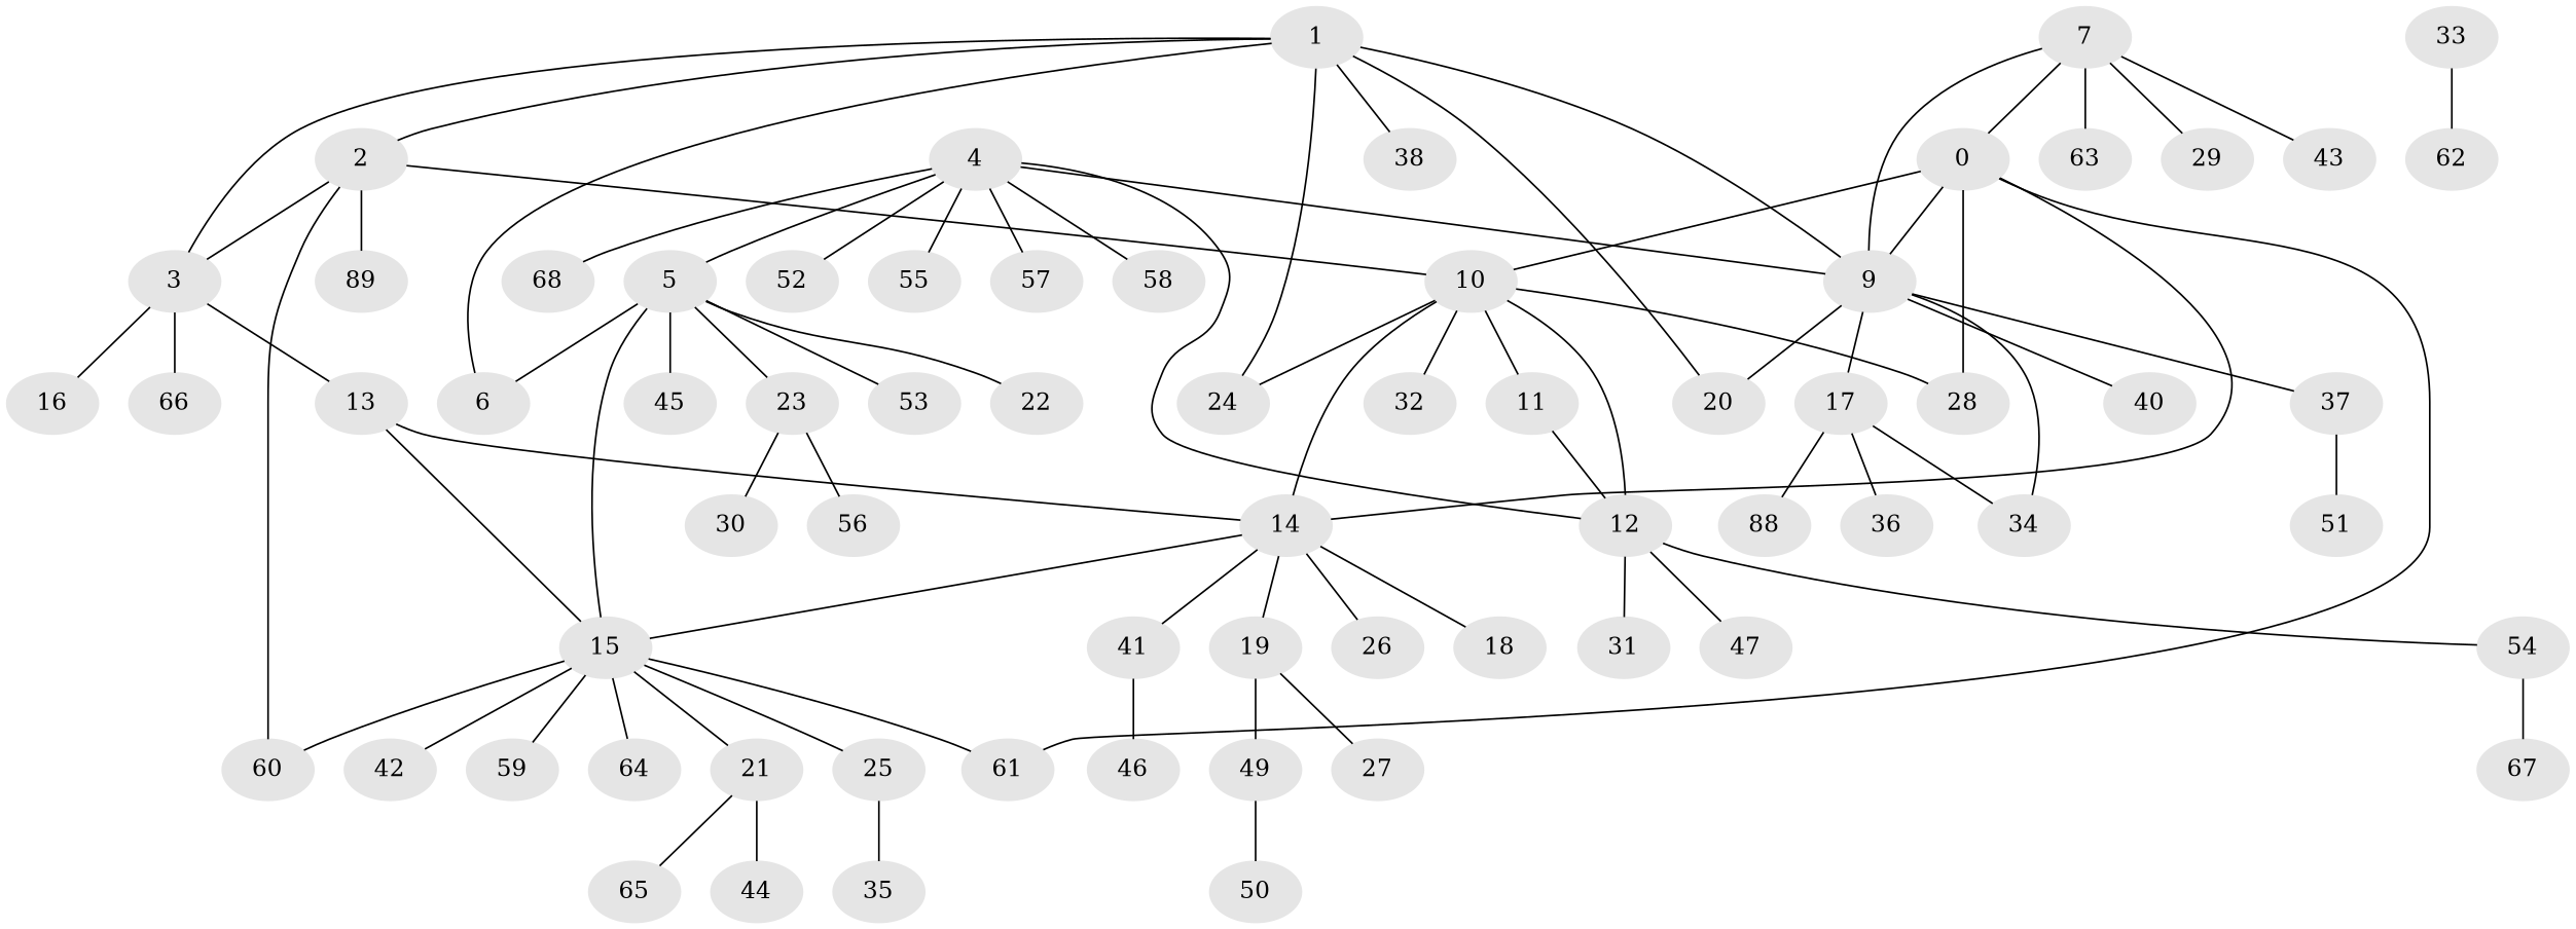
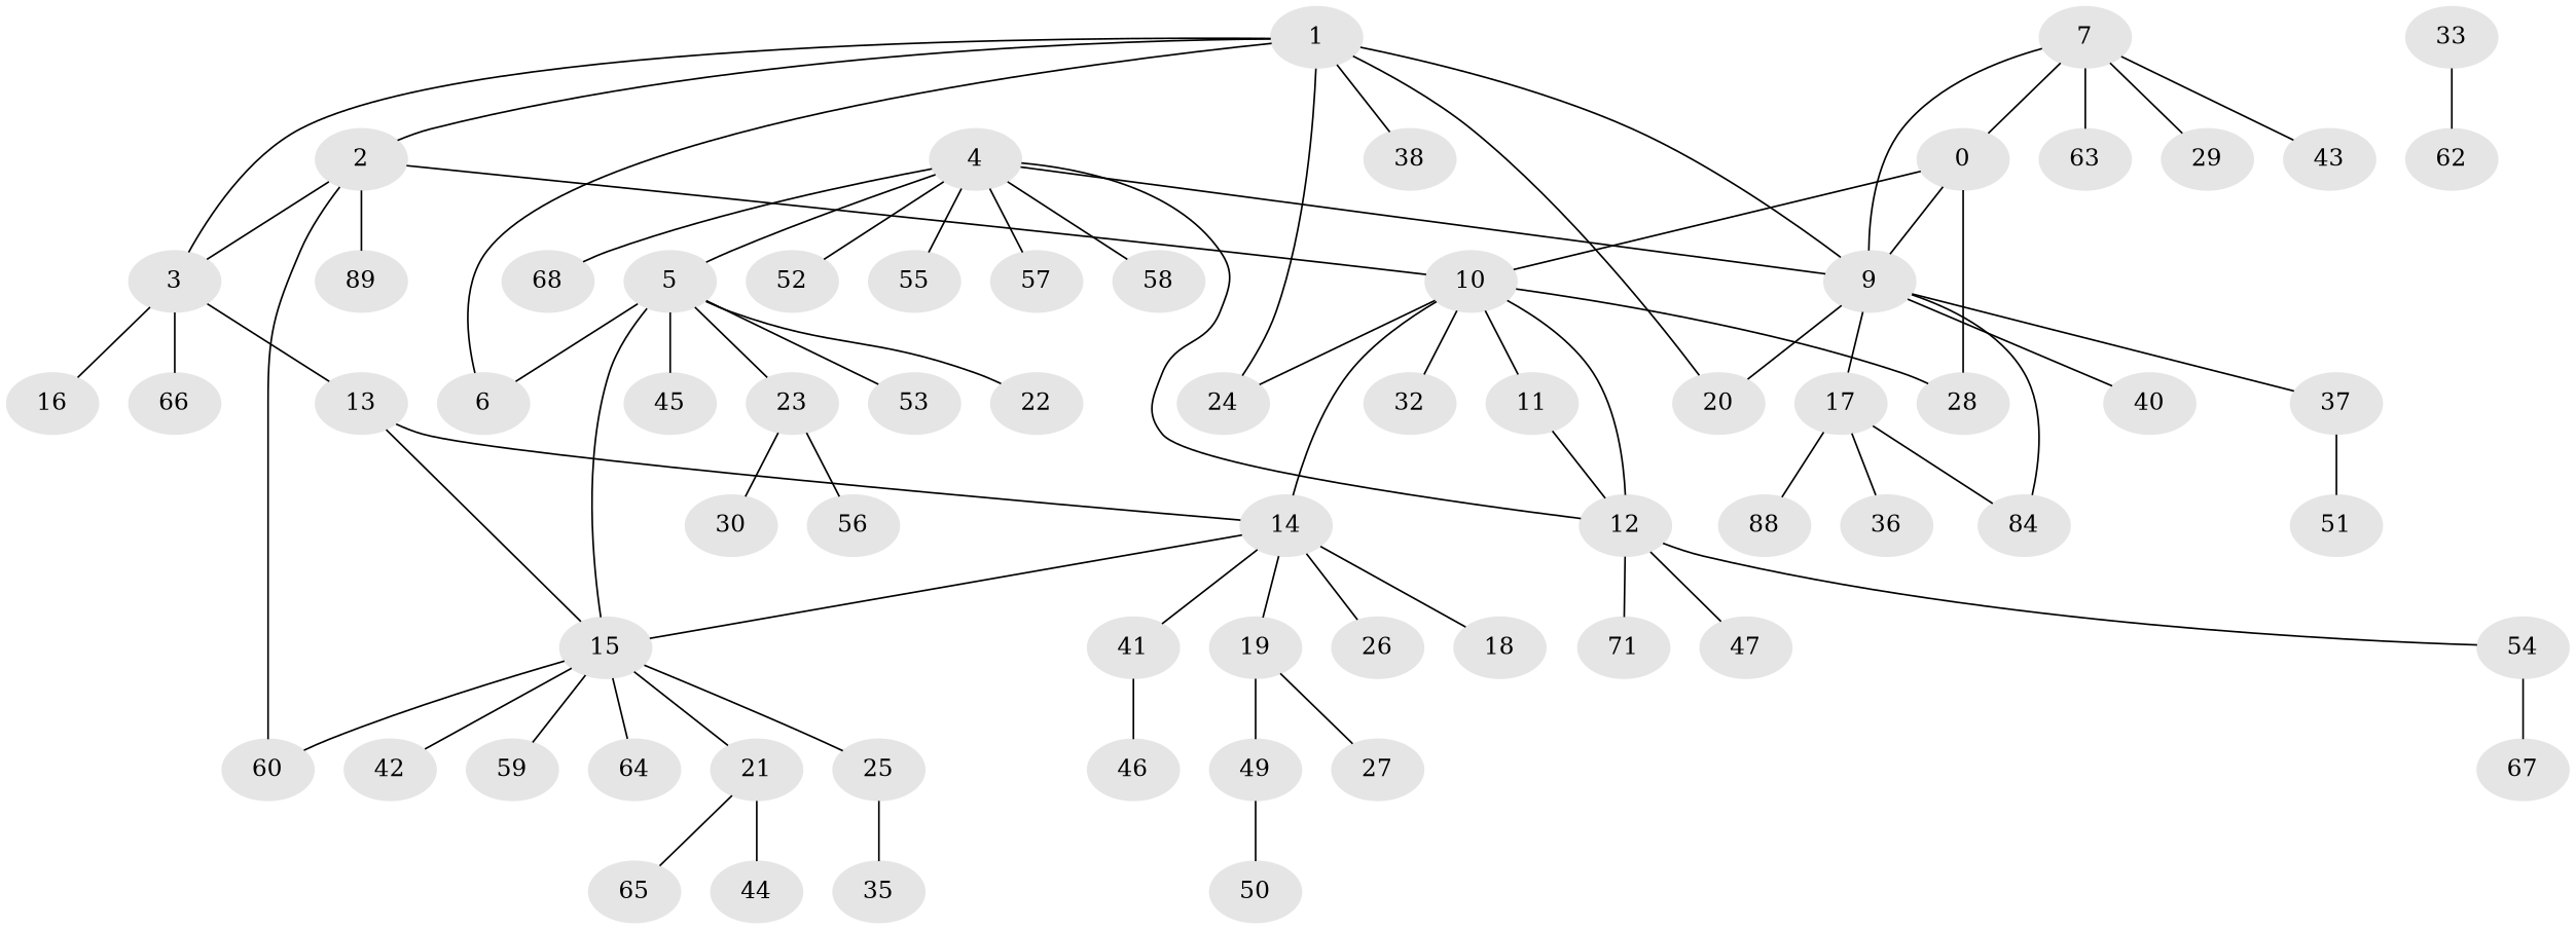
  graph {
    node [color=gray90 style=filled]
    1
    2
    3
    6
    9
    20
    24
    38
    10
    n10 [label=89]
    60
    13
    16
    66
    17
-   34
+   34 [label=84]
    37
    40
    12
    14
    28
    11
    32
    15
    4
    5
    52
    55
    57
    58
    68
    22
    23
    45
    53
-   31
+   31 [label=71]
    47
    54
-   61
    21
    25
    42
    59
    64
    30
    56
    7
    n48 [label=0]
    29
    43
    63
    18
    19
    26
    41
    36
    n57 [label=88]
    51
    67
    27
    49
    46
    44
    65
    35
    33
    62
    50
    1 -- 2
    1 -- 3
    1 -- 6
    1 -- 9
    1 -- 20
    1 -- 24
    1 -- 38
    2 -- 3
    2 -- 10
    2 -- n10
    2 -- 60
    3 -- 13
    3 -- 16
    3 -- 66
    9 -- 20
    9 -- 17
    9 -- 34
    9 -- 37
    9 -- 40
    10 -- 24
    10 -- 12
    10 -- 14
    10 -- 28
    10 -- 11
    10 -- 32
    13 -- 14
    13 -- 15
    17 -- 34
    17 -- 36
    17 -- n57
    37 -- 51
    12 -- 31
    12 -- 47
    12 -- 54
    14 -- 15
    14 -- 18
    14 -- 19
    14 -- 26
    14 -- 41
    11 -- 12
    15 -- 60
-   15 -- 61
    15 -- 21
    15 -- 25
    15 -- 42
    15 -- 59
    15 -- 64
    4 -- 9
    4 -- 12
    4 -- 5
    4 -- 52
    4 -- 55
    4 -- 57
    4 -- 58
    4 -- 68
    5 -- 6
    5 -- 15
    5 -- 22
    5 -- 23
    5 -- 45
    5 -- 53
    23 -- 30
    23 -- 56
    54 -- 67
    21 -- 44
    21 -- 65
    25 -- 35
    7 -- 9
    7 -- n48
    7 -- 29
    7 -- 43
    7 -- 63
    n48 -- 9
    n48 -- 10
-   n48 -- 14
    n48 -- 28
-   n48 -- 61
    19 -- 27
    19 -- 49
    41 -- 46
    49 -- 50
    33 -- 62
  }
